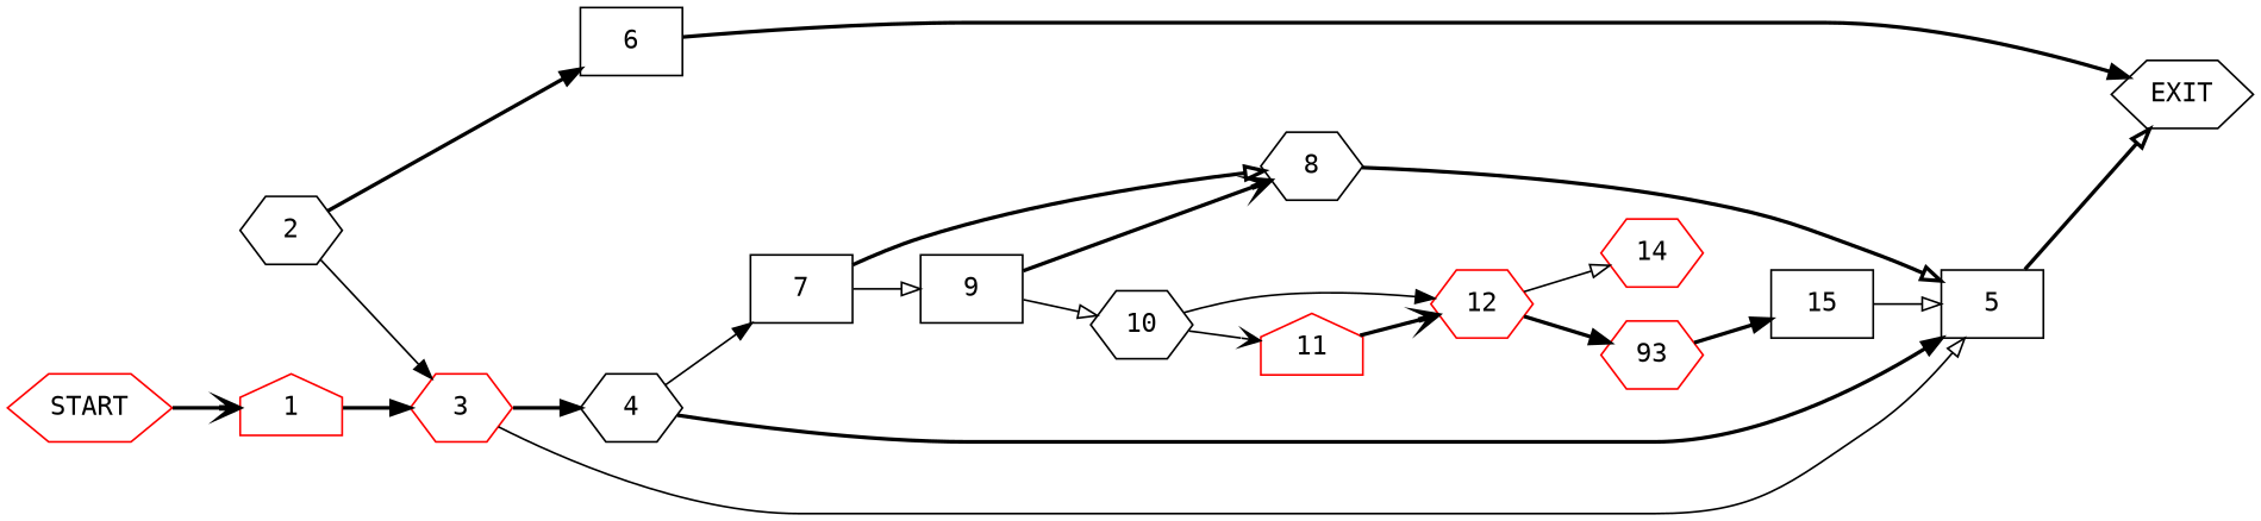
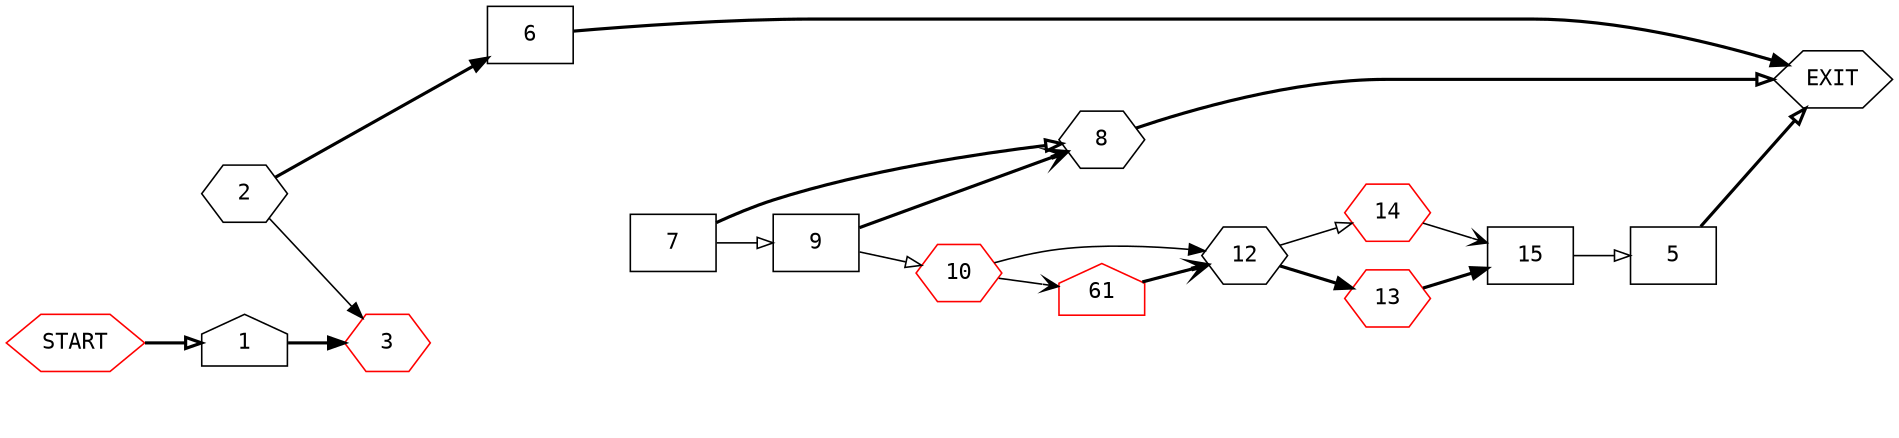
  digraph {
    fontname="DejaVu Sans Mono"
    rankdir=LR
    node [color=black fontname="DejaVu Sans Mono" shape=hexagon]
    edge [arrowhead=normal fontname="DejaVu Sans Mono" style=bold]
    n1 [color=red label=START]
-   1 [color=red shape=house]
+   1 [shape=house]
    3 [color=red]
    n4 [label=EXIT]
    2
    6 [shape=box]
-   4
    5 [shape=box]
    7 [shape=box]
    8
    9 [shape=box]
-   10
-   11 [color=red shape=house]
-   12 [color=red]
-   13 [color=red label=93]
+   10 [color=red]
+   11 [color=red shape=house label=61]
+   12
+   13 [color=red]
    14 [color=red]
    15 [shape=box]
-   n1 -> 1 [arrowhead=vee]
+   n1 -> 1 [arrowhead=onormal]
    1 -> 3
-   3 -> 4
-   3 -> 5 [arrowhead=onormal style=solid]
    2 -> 3 [style=solid]
    2 -> 6
    6 -> n4
-   4 -> 5
-   4 -> 7 [style=solid]
    5 -> n4 [arrowhead=onormal]
    7 -> 8 [arrowhead=onormal]
    7 -> 9 [arrowhead=onormal style=solid]
-   8 -> 5 [arrowhead=onormal]
+   8 -> n4 [arrowhead=onormal]
    9 -> 8 [arrowhead=vee]
    9 -> 10 [arrowhead=onormal style=solid]
    10 -> 11 [arrowhead=vee style=solid]
    10 -> 12 [style=solid]
    11 -> 12 [arrowhead=vee]
    12 -> 13
    12 -> 14 [arrowhead=onormal style=solid]
    13 -> 15
+   14 -> 15 [arrowhead=vee style=solid]
    15 -> 5 [arrowhead=onormal style=solid]
  }
